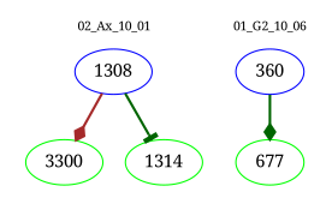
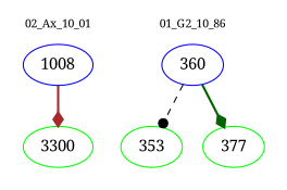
  digraph {
    fontname="Noto Serif"
    node [color=green fontname="Noto Serif"]
    edge [arrowhead=diamond color=darkgreen fontname="Noto Serif" style=bold]
-   n1 [color=blue label=1308]
+   n1 [color=blue label=1008]
    n2 [label=3300]
-   n3 [label=1314]
    n4 [color=blue label=360]
-   n6 [label=677]
+   n5 [label=353]
+   n6 [label=377]
    subgraph cluster_1 {
      color=white
      fontsize=10
      label="02_Ax_10_01"
      n1
      n2
-     n3
    }
    subgraph cluster_2 {
      color=white
      fontsize=10
-     label="01_G2_10_06"
+     label="01_G2_10_86"
      n4
+     n5
      n6
    }
    n1 -> n2 [color=brown]
-   n1 -> n3 [arrowhead=tee]
+   n4 -> n5 [arrowhead=dot color=black style=dashed]
    n4 -> n6
  }
